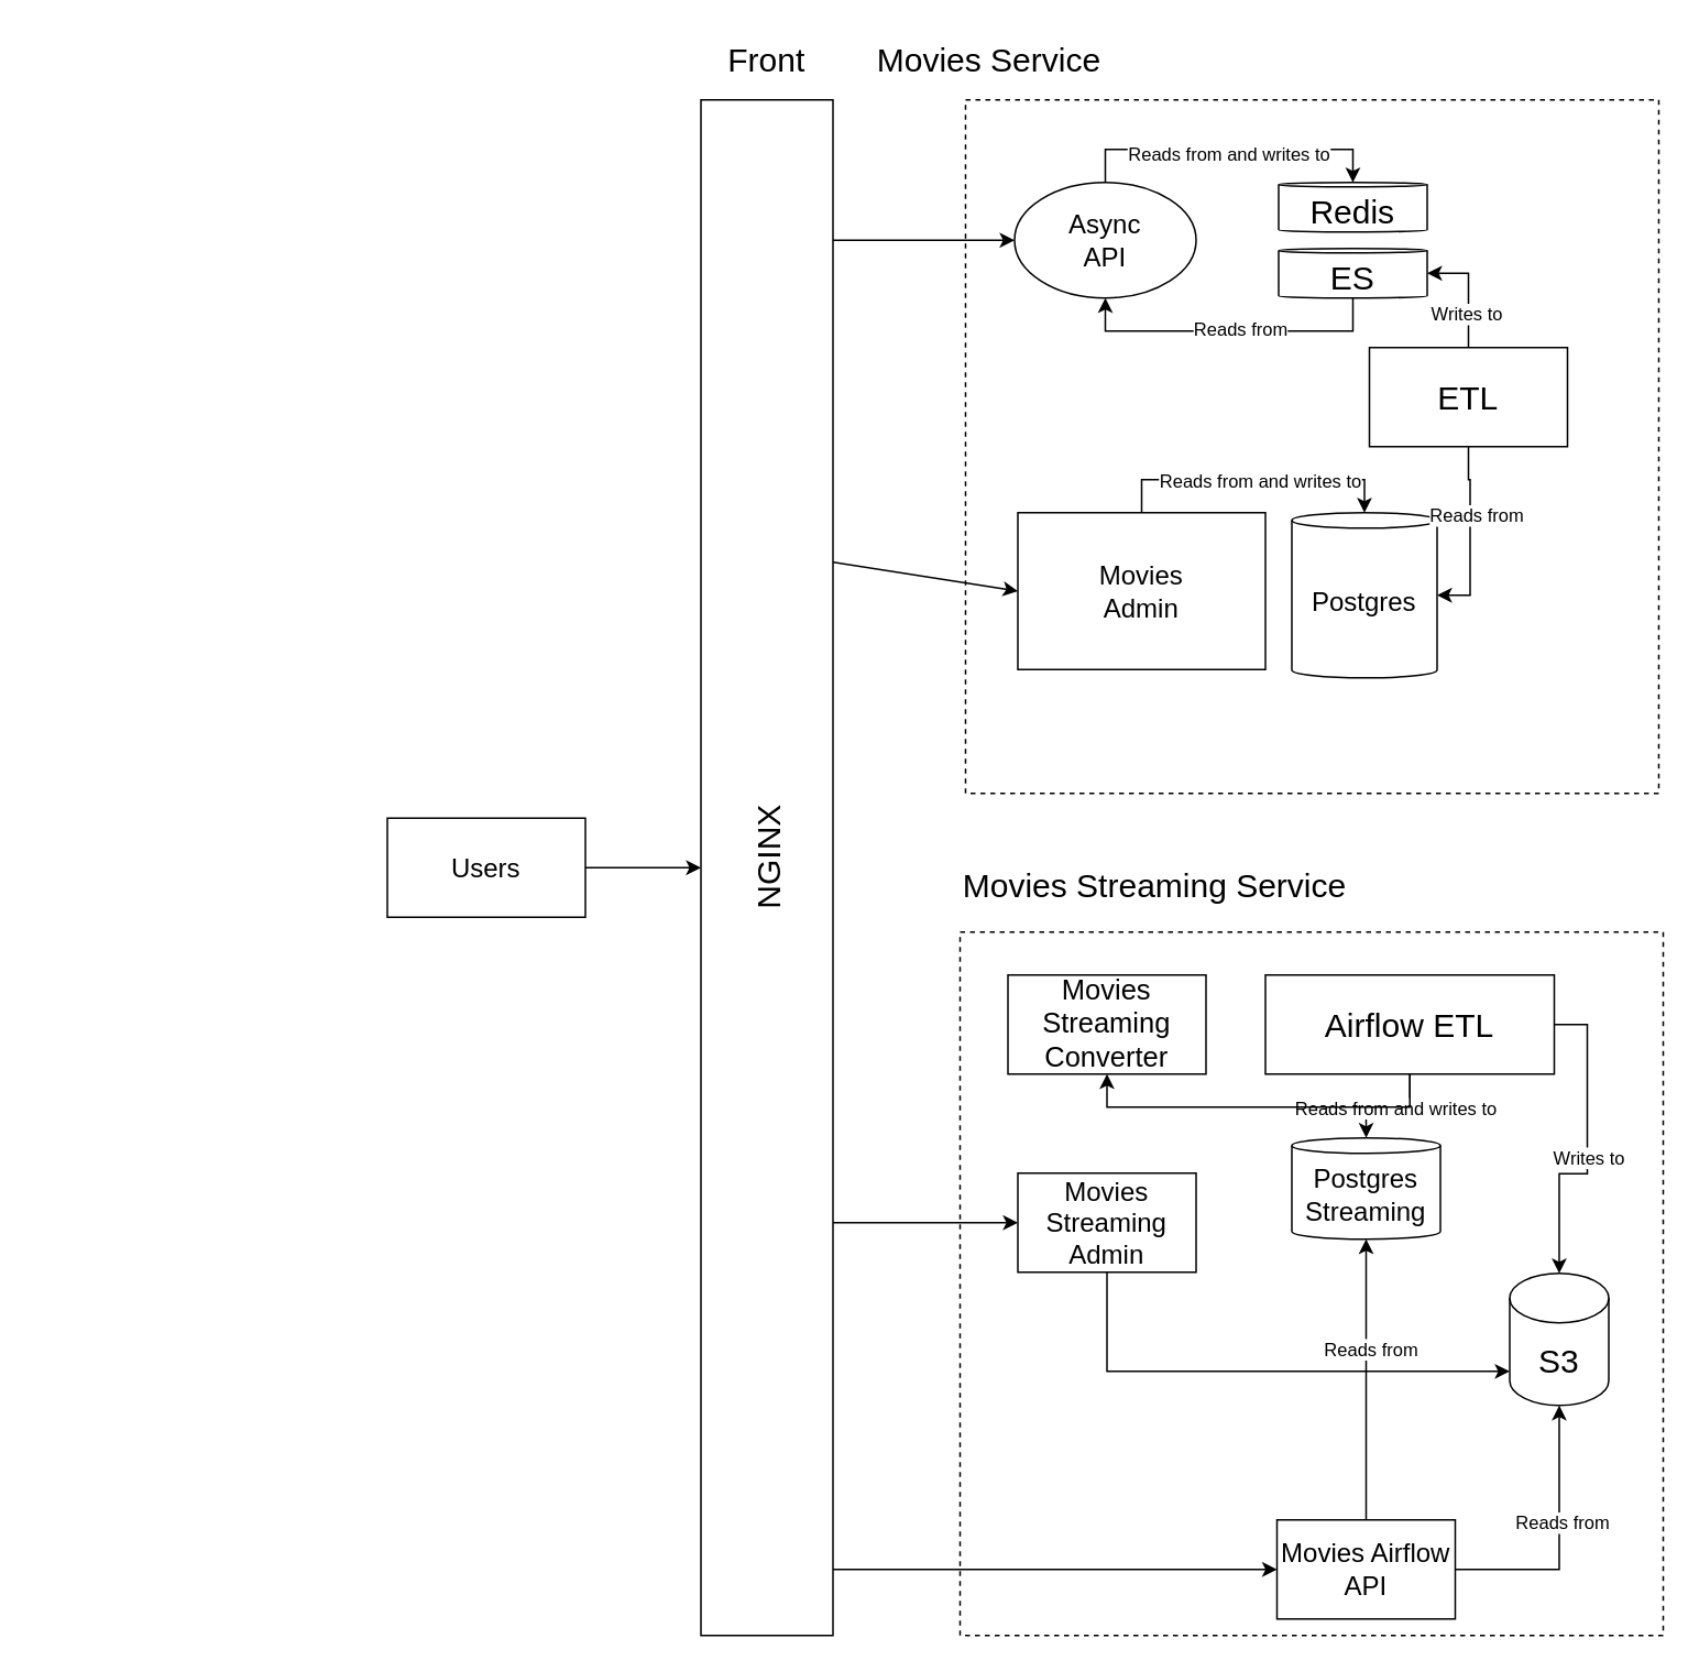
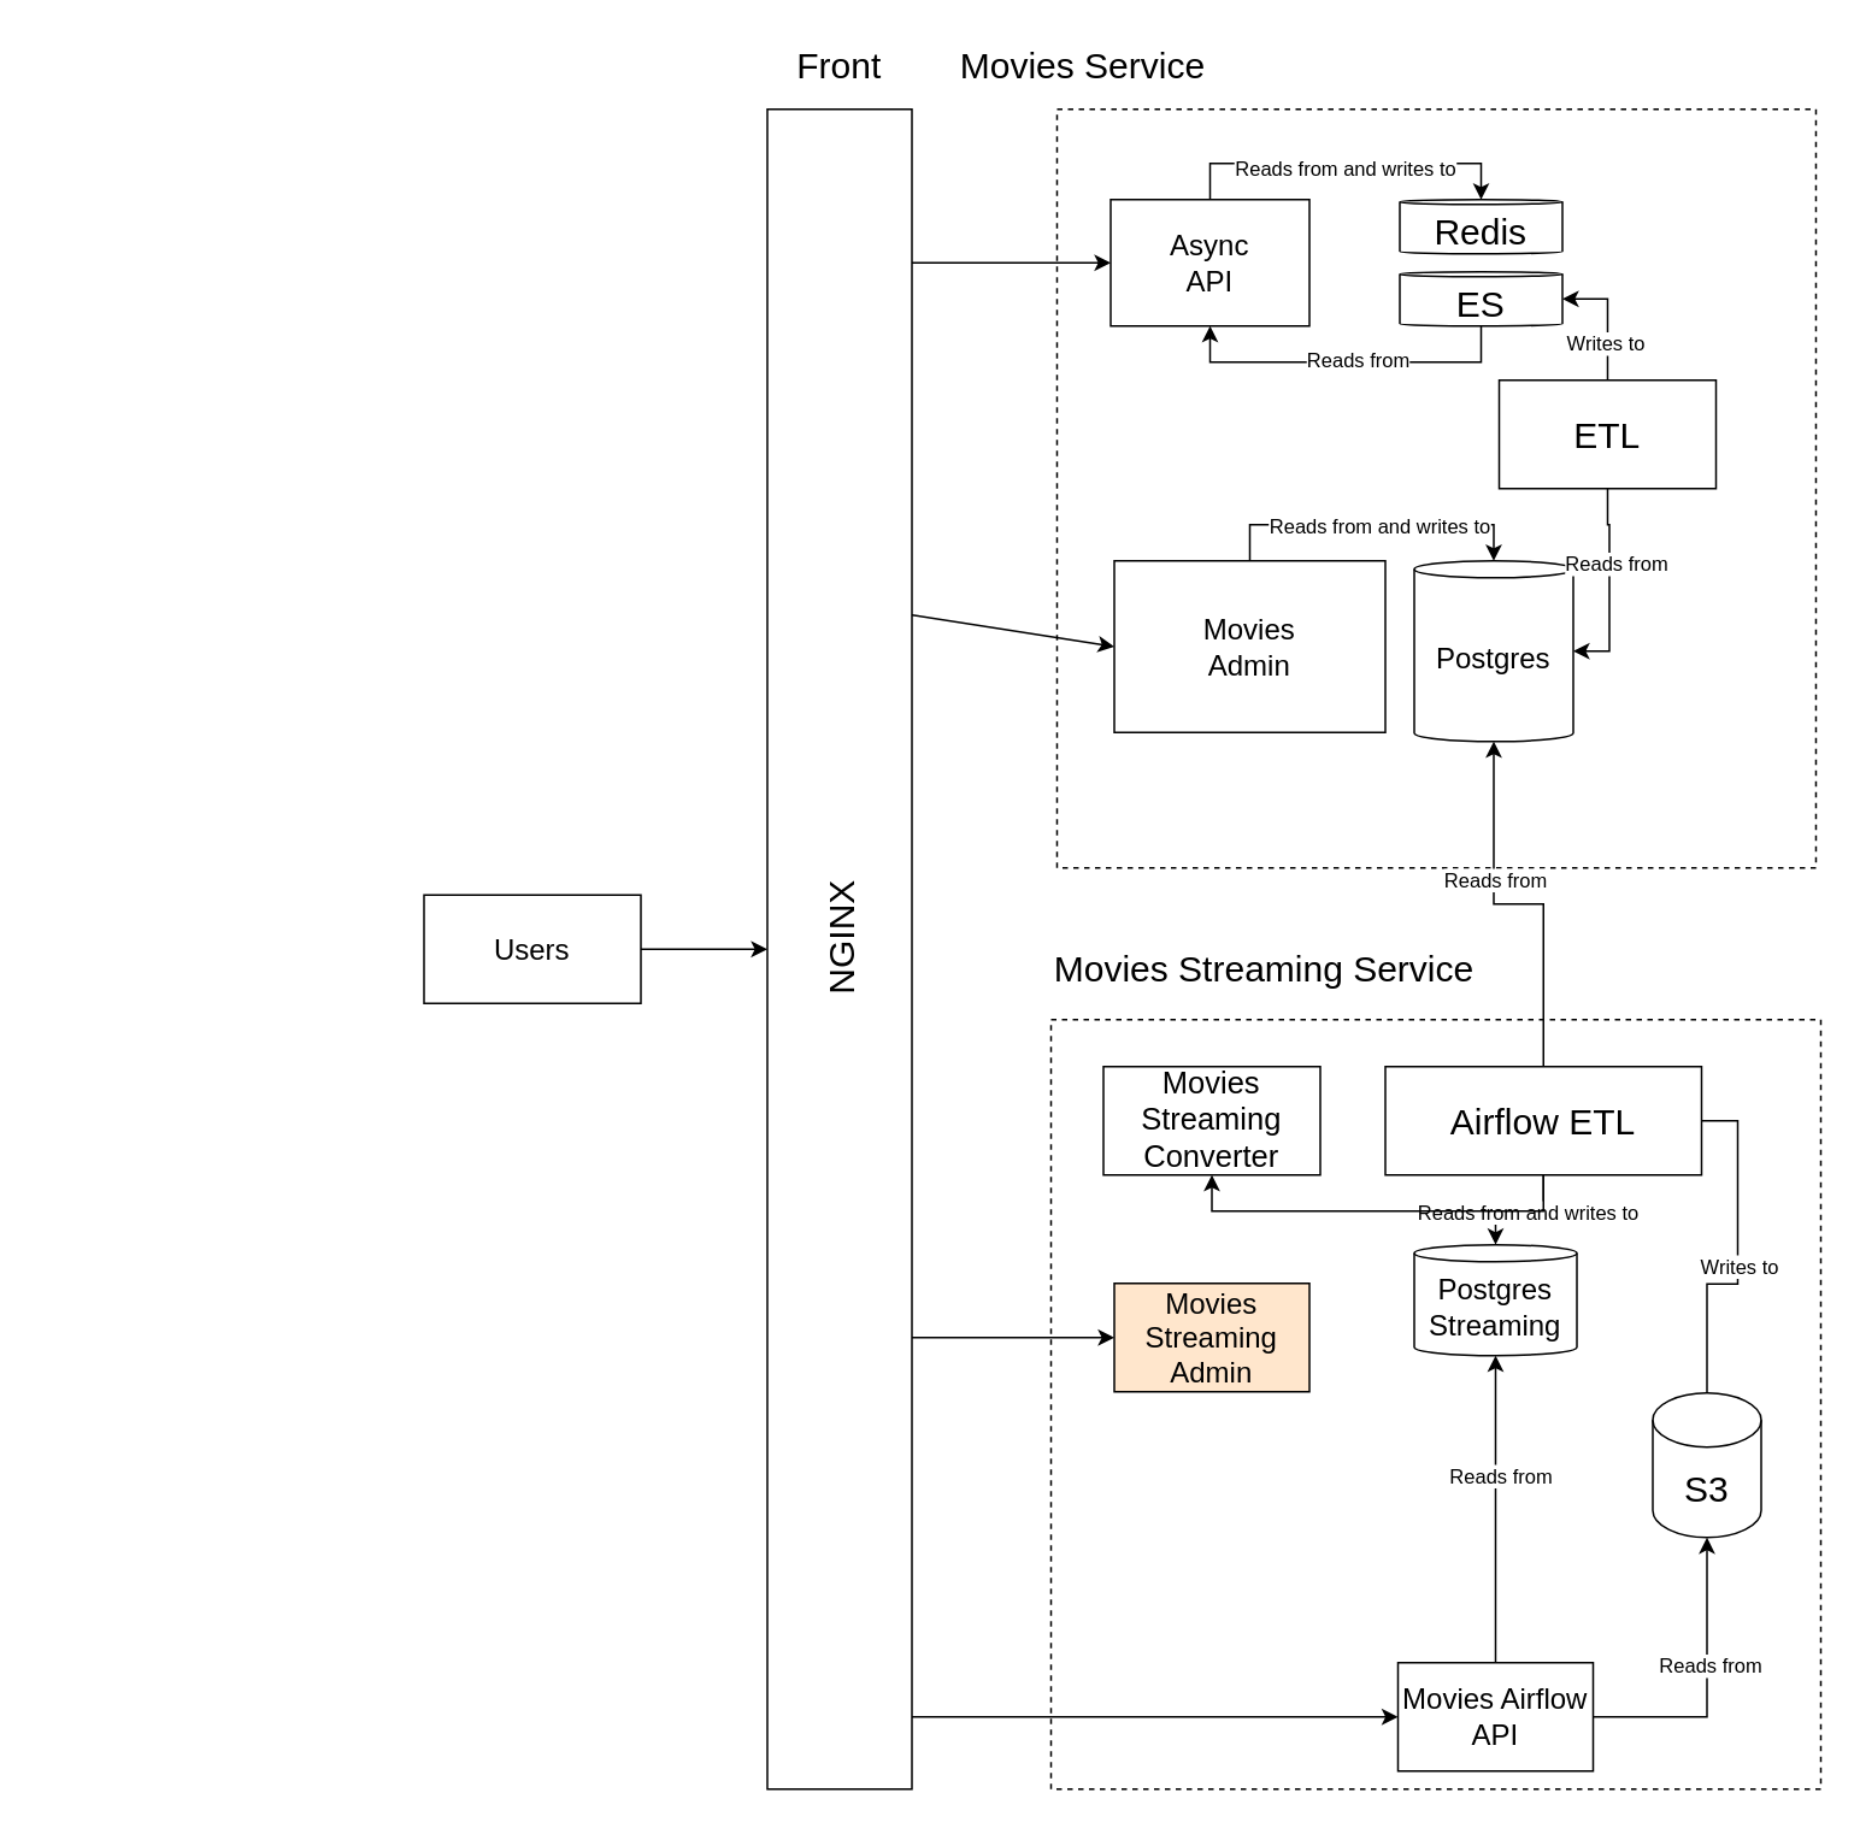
  <mxCell id="0" />
  <mxCell id="1" parent="0" />
  <mxCell id="2" value="" style="whiteSpace=wrap;html=1;aspect=fixed;fillColor=none;dashed=1;" vertex="1" parent="1"><mxGeometry x="584.32" y="60" width="420" height="420" as="geometry" /></mxCell>
  <mxCell id="3" value="" style="whiteSpace=wrap;html=1;aspect=fixed;dashed=1;fillColor=none;" vertex="1" parent="1"><mxGeometry x="581" y="564" width="426" height="426" as="geometry" /></mxCell>
  <mxCell id="4" value="&lt;font style=&quot;font-size: 20px&quot;&gt;Movies Streaming Service&lt;/font&gt;" style="text;html=1;strokeColor=none;fillColor=none;align=left;verticalAlign=middle;whiteSpace=wrap;rounded=0;" vertex="1" parent="1"><mxGeometry x="581" y="520" width="240" height="30" as="geometry" /></mxCell>
  <mxCell id="5" value="&lt;font style=&quot;font-size: 20px&quot;&gt;Movies Service&lt;/font&gt;" style="text;html=1;strokeColor=none;fillColor=none;align=left;verticalAlign=middle;whiteSpace=wrap;rounded=0;strokeWidth=7;" vertex="1" parent="1"><mxGeometry x="529" y="20" width="230" height="30" as="geometry" /></mxCell>
  <mxCell id="6" value="" style="rounded=0;whiteSpace=wrap;html=1;" vertex="1" parent="1"><mxGeometry x="424" y="60" width="80" height="930" as="geometry" /></mxCell>
  <mxCell id="7" value="&lt;font style=&quot;font-size: 20px&quot;&gt;NGINX&lt;/font&gt;" style="text;html=1;strokeColor=none;fillColor=none;align=center;verticalAlign=middle;whiteSpace=wrap;rounded=0;rotation=-90;" vertex="1" parent="1"><mxGeometry x="20.25" y="493.75" width="887.5" height="50" as="geometry" /></mxCell>
  <mxCell id="8" value="" style="edgeStyle=orthogonalEdgeStyle;rounded=0;orthogonalLoop=1;jettySize=auto;html=1;fontSize=16;" edge="1" parent="1" source="9" target="6"><mxGeometry relative="1" as="geometry" /></mxCell>
  <mxCell id="9" value="Users" style="rounded=0;whiteSpace=wrap;html=1;fontSize=16;strokeWidth=1;strokeColor=default;" vertex="1" parent="1"><mxGeometry x="234" y="495" width="120" height="60" as="geometry" /></mxCell>
  <mxCell id="10" style="edgeStyle=orthogonalEdgeStyle;rounded=0;orthogonalLoop=1;jettySize=auto;html=1;exitX=0.5;exitY=0;exitDx=0;exitDy=0;entryX=0.5;entryY=0;entryDx=0;entryDy=0;entryPerimeter=0;fontSize=20;" edge="1" parent="1" source="12" target="18"><mxGeometry relative="1" as="geometry" /></mxCell>
  <mxCell id="11" value="Reads from and writes to" style="edgeLabel;html=1;align=center;verticalAlign=middle;resizable=0;points=[];fontSize=11;" vertex="1" connectable="0" parent="10"><mxGeometry x="-0.167" relative="1" as="geometry"><mxPoint x="18" as="offset" /></mxGeometry></mxCell>
  <mxCell id="12" value="Movies&lt;br&gt;Admin" style="rounded=0;whiteSpace=wrap;html=1;fontSize=16;strokeColor=default;strokeWidth=1;" vertex="1" parent="1"><mxGeometry x="616" y="310" width="150" height="95" as="geometry" /></mxCell>
  <mxCell id="13" style="edgeStyle=orthogonalEdgeStyle;rounded=0;orthogonalLoop=1;jettySize=auto;html=1;exitX=0.5;exitY=0;exitDx=0;exitDy=0;entryX=0.5;entryY=0;entryDx=0;entryDy=0;entryPerimeter=0;fontSize=20;" edge="1" parent="1" source="15" target="22"><mxGeometry relative="1" as="geometry" /></mxCell>
  <mxCell id="14" value="&lt;div&gt;&lt;span style=&quot;font-size: 11px&quot;&gt;Reads from and &lt;/span&gt;&lt;span style=&quot;font-size: 11px&quot;&gt;writes to&lt;/span&gt;&lt;/div&gt;" style="edgeLabel;html=1;align=center;verticalAlign=middle;resizable=0;points=[];fontSize=20;" vertex="1" connectable="0" parent="13"><mxGeometry x="-0.167" y="2" relative="1" as="geometry"><mxPoint x="15" as="offset" /></mxGeometry></mxCell>
- <mxCell id="15" value="Async&lt;br&gt;API" style="ellipse;whiteSpace=wrap;html=1;fontSize=16;strokeColor=default;strokeWidth=1;" vertex="1" parent="1"><mxGeometry x="614" y="110" width="110" height="70" as="geometry" /></mxCell>
+ <mxCell id="15" value="Async&lt;br&gt;API" style="rounded=0;whiteSpace=wrap;html=1;fontSize=16;strokeColor=default;strokeWidth=1;" vertex="1" parent="1"><mxGeometry x="614" y="110" width="110" height="70" as="geometry" /></mxCell>
  <mxCell id="16" value="" style="endArrow=classic;html=1;rounded=0;fontSize=16;entryX=0;entryY=0.5;entryDx=0;entryDy=0;" edge="1" parent="1" target="12"><mxGeometry width="50" height="50" relative="1" as="geometry"><mxPoint x="504" y="340" as="sourcePoint" /><mxPoint x="994.32" y="650" as="targetPoint" /></mxGeometry></mxCell>
  <mxCell id="17" value="" style="endArrow=classic;html=1;rounded=0;fontSize=16;entryX=0;entryY=0.5;entryDx=0;entryDy=0;" edge="1" parent="1" target="15"><mxGeometry width="50" height="50" relative="1" as="geometry"><mxPoint x="504" y="145" as="sourcePoint" /><mxPoint x="602.32" y="149.59" as="targetPoint" /></mxGeometry></mxCell>
  <mxCell id="18" value="Postgres" style="shape=cylinder3;whiteSpace=wrap;html=1;boundedLbl=1;backgroundOutline=1;size=4.667;fontSize=16;strokeColor=default;strokeWidth=1;fillColor=default;" vertex="1" parent="1"><mxGeometry x="782" y="310" width="88" height="100" as="geometry" /></mxCell>
  <mxCell id="19" style="edgeStyle=orthogonalEdgeStyle;rounded=0;orthogonalLoop=1;jettySize=auto;html=1;exitX=0.5;exitY=1;exitDx=0;exitDy=0;exitPerimeter=0;entryX=0.5;entryY=1;entryDx=0;entryDy=0;fontSize=20;" edge="1" parent="1" source="21" target="15"><mxGeometry relative="1" as="geometry" /></mxCell>
  <mxCell id="20" value="Reads from" style="edgeLabel;html=1;align=center;verticalAlign=middle;resizable=0;points=[];fontSize=11;" vertex="1" connectable="0" parent="19"><mxGeometry x="0.168" y="-2" relative="1" as="geometry"><mxPoint x="22" as="offset" /></mxGeometry></mxCell>
  <mxCell id="21" value="ES" style="shape=cylinder3;whiteSpace=wrap;html=1;boundedLbl=1;backgroundOutline=1;size=1.333;fontSize=20;strokeColor=default;strokeWidth=1;fillColor=default;" vertex="1" parent="1"><mxGeometry x="774" y="150" width="90" height="30" as="geometry" /></mxCell>
  <mxCell id="22" value="&lt;font style=&quot;font-size: 20px&quot;&gt;Redis&lt;/font&gt;" style="shape=cylinder3;whiteSpace=wrap;html=1;boundedLbl=1;backgroundOutline=1;size=1.333;fontSize=20;strokeColor=default;strokeWidth=1;fillColor=default;" vertex="1" parent="1"><mxGeometry x="774" y="110" width="90" height="30" as="geometry" /></mxCell>
  <mxCell id="23" style="edgeStyle=orthogonalEdgeStyle;rounded=0;orthogonalLoop=1;jettySize=auto;html=1;exitX=0.5;exitY=0;exitDx=0;exitDy=0;entryX=1;entryY=0.5;entryDx=0;entryDy=0;entryPerimeter=0;fontSize=20;" edge="1" parent="1" source="27" target="21"><mxGeometry relative="1" as="geometry" /></mxCell>
  <mxCell id="24" value="Writes to" style="edgeLabel;html=1;align=center;verticalAlign=middle;resizable=0;points=[];fontSize=11;" vertex="1" connectable="0" parent="23"><mxGeometry x="-0.391" y="2" relative="1" as="geometry"><mxPoint as="offset" /></mxGeometry></mxCell>
  <mxCell id="25" style="edgeStyle=orthogonalEdgeStyle;rounded=0;orthogonalLoop=1;jettySize=auto;html=1;exitX=0.5;exitY=1;exitDx=0;exitDy=0;entryX=1;entryY=0.5;entryDx=0;entryDy=0;entryPerimeter=0;fontSize=11;" edge="1" parent="1" source="27" target="18"><mxGeometry relative="1" as="geometry" /></mxCell>
  <mxCell id="26" value="Reads from" style="edgeLabel;html=1;align=center;verticalAlign=middle;resizable=0;points=[];fontSize=11;" vertex="1" connectable="0" parent="25"><mxGeometry x="-0.24" y="3" relative="1" as="geometry"><mxPoint as="offset" /></mxGeometry></mxCell>
  <mxCell id="27" value="ETL" style="rounded=0;whiteSpace=wrap;html=1;fontSize=20;strokeColor=default;strokeWidth=1;fillColor=default;" vertex="1" parent="1"><mxGeometry x="829" y="210" width="120" height="60" as="geometry" /></mxCell>
- <mxCell id="28" style="edgeStyle=orthogonalEdgeStyle;rounded=0;orthogonalLoop=1;jettySize=auto;html=1;exitX=0.5;exitY=1;exitDx=0;exitDy=0;entryX=0;entryY=0.742;entryDx=0;entryDy=0;entryPerimeter=0;fontSize=11;" edge="1" parent="1" source="29" target="46"><mxGeometry relative="1" as="geometry"><Array as="points"><mxPoint x="670" y="830" /></Array></mxGeometry></mxCell>
- <mxCell id="29" value="Movies Streaming&lt;br&gt;Admin" style="rounded=0;whiteSpace=wrap;html=1;fontSize=16;strokeColor=default;strokeWidth=1;" vertex="1" parent="1"><mxGeometry x="616" y="710" width="108" height="60" as="geometry" /></mxCell>
+ <mxCell id="29" value="Movies Streaming&lt;br&gt;Admin" style="rounded=0;whiteSpace=wrap;html=1;fontSize=16;strokeColor=default;strokeWidth=1;fillColor=#ffe6cc;" vertex="1" parent="1"><mxGeometry x="616" y="710" width="108" height="60" as="geometry" /></mxCell>
  <mxCell id="30" value="" style="endArrow=classic;html=1;rounded=0;fontSize=16;entryX=0;entryY=0.5;entryDx=0;entryDy=0;" edge="1" parent="1" target="29"><mxGeometry width="50" height="50" relative="1" as="geometry"><mxPoint x="504" y="740" as="sourcePoint" /><mxPoint x="994.32" y="1050" as="targetPoint" /></mxGeometry></mxCell>
  <mxCell id="31" value="Postgres Streaming" style="shape=cylinder3;whiteSpace=wrap;html=1;boundedLbl=1;backgroundOutline=1;size=4.667;fontSize=16;strokeColor=default;strokeWidth=1;fillColor=default;" vertex="1" parent="1"><mxGeometry x="782" y="688.64" width="90" height="61.36" as="geometry" /></mxCell>
- <mxCell id="32" style="edgeStyle=orthogonalEdgeStyle;rounded=0;orthogonalLoop=1;jettySize=auto;html=1;exitX=1;exitY=0.5;exitDx=0;exitDy=0;fontSize=20;" edge="1" parent="1" source="39" target="46"><mxGeometry relative="1" as="geometry" /></mxCell>
+ <mxCell id="32" style="edgeStyle=orthogonalEdgeStyle;rounded=0;orthogonalLoop=1;jettySize=auto;html=1;exitX=1;exitY=0.5;exitDx=0;exitDy=0;fontSize=20;endArrow=none;" edge="1" parent="1" source="39" target="46"><mxGeometry relative="1" as="geometry" /></mxCell>
  <mxCell id="33" value="Writes to" style="edgeLabel;html=1;align=center;verticalAlign=middle;resizable=0;points=[];fontSize=11;" vertex="1" connectable="0" parent="32"><mxGeometry x="0.064" relative="1" as="geometry"><mxPoint as="offset" /></mxGeometry></mxCell>
  <mxCell id="34" style="edgeStyle=orthogonalEdgeStyle;rounded=0;orthogonalLoop=1;jettySize=auto;html=1;exitX=0.5;exitY=1;exitDx=0;exitDy=0;entryX=0.5;entryY=0;entryDx=0;entryDy=0;entryPerimeter=0;fontSize=20;" edge="1" parent="1" source="39" target="31"><mxGeometry relative="1" as="geometry" /></mxCell>
  <mxCell id="35" value="Reads from and writes to" style="edgeLabel;html=1;align=center;verticalAlign=middle;resizable=0;points=[];fontSize=11;" vertex="1" connectable="0" parent="34"><mxGeometry x="-0.108" relative="1" as="geometry"><mxPoint as="offset" /></mxGeometry></mxCell>
+ <mxCell id="36" style="edgeStyle=orthogonalEdgeStyle;rounded=0;orthogonalLoop=1;jettySize=auto;html=1;exitX=0.5;exitY=0;exitDx=0;exitDy=0;entryX=0.5;entryY=1;entryDx=0;entryDy=0;entryPerimeter=0;fontSize=11;" edge="1" parent="1" source="39" target="18"><mxGeometry relative="1" as="geometry" /></mxCell>
+ <mxCell id="37" value="Reads from" style="edgeLabel;html=1;align=center;verticalAlign=middle;resizable=0;points=[];fontSize=11;" vertex="1" connectable="0" parent="36"><mxGeometry x="0.264" relative="1" as="geometry"><mxPoint as="offset" /></mxGeometry></mxCell>
  <mxCell id="38" style="edgeStyle=orthogonalEdgeStyle;rounded=0;orthogonalLoop=1;jettySize=auto;html=1;exitX=0.5;exitY=1;exitDx=0;exitDy=0;entryX=0.5;entryY=1;entryDx=0;entryDy=0;fontSize=17;" edge="1" parent="1" source="39" target="48"><mxGeometry relative="1" as="geometry" /></mxCell>
  <mxCell id="39" value="Airflow ETL" style="rounded=0;whiteSpace=wrap;html=1;fontSize=20;strokeColor=default;strokeWidth=1;fillColor=default;" vertex="1" parent="1"><mxGeometry x="766" y="590" width="175" height="60" as="geometry" /></mxCell>
  <mxCell id="40" style="edgeStyle=orthogonalEdgeStyle;rounded=0;orthogonalLoop=1;jettySize=auto;html=1;exitX=0.5;exitY=0;exitDx=0;exitDy=0;entryX=0.5;entryY=1;entryDx=0;entryDy=0;entryPerimeter=0;fontSize=11;" edge="1" parent="1" source="44" target="31"><mxGeometry relative="1" as="geometry" /></mxCell>
  <mxCell id="41" value="Reads from" style="edgeLabel;html=1;align=center;verticalAlign=middle;resizable=0;points=[];fontSize=11;" vertex="1" connectable="0" parent="40"><mxGeometry x="0.227" y="-2" relative="1" as="geometry"><mxPoint as="offset" /></mxGeometry></mxCell>
  <mxCell id="42" style="edgeStyle=orthogonalEdgeStyle;rounded=0;orthogonalLoop=1;jettySize=auto;html=1;exitX=1;exitY=0.5;exitDx=0;exitDy=0;entryX=0.5;entryY=1;entryDx=0;entryDy=0;entryPerimeter=0;fontSize=11;" edge="1" parent="1" source="44" target="46"><mxGeometry relative="1" as="geometry" /></mxCell>
  <mxCell id="43" value="Reads from" style="edgeLabel;html=1;align=center;verticalAlign=middle;resizable=0;points=[];fontSize=11;" vertex="1" connectable="0" parent="42"><mxGeometry x="0.134" y="-1" relative="1" as="geometry"><mxPoint as="offset" /></mxGeometry></mxCell>
  <mxCell id="44" value="Movies Airflow&lt;br&gt;API" style="rounded=0;whiteSpace=wrap;html=1;fontSize=16;strokeColor=default;strokeWidth=1;" vertex="1" parent="1"><mxGeometry x="773" y="920" width="108" height="60" as="geometry" /></mxCell>
  <mxCell id="45" value="" style="endArrow=classic;html=1;rounded=0;fontSize=16;entryX=0;entryY=0.5;entryDx=0;entryDy=0;" edge="1" parent="1" target="44"><mxGeometry width="50" height="50" relative="1" as="geometry"><mxPoint x="504" y="950" as="sourcePoint" /><mxPoint x="994.32" y="1260" as="targetPoint" /></mxGeometry></mxCell>
  <mxCell id="46" value="S3" style="shape=cylinder3;whiteSpace=wrap;html=1;boundedLbl=1;backgroundOutline=1;size=15;fontSize=20;strokeColor=default;strokeWidth=1;fillColor=default;" vertex="1" parent="1"><mxGeometry x="914" y="770.68" width="60" height="80" as="geometry" /></mxCell>
  <mxCell id="47" value="&lt;font style=&quot;font-size: 20px&quot;&gt;Front&lt;/font&gt;" style="text;html=1;strokeColor=none;fillColor=none;align=center;verticalAlign=middle;whiteSpace=wrap;rounded=0;strokeWidth=7;" vertex="1" parent="1"><mxGeometry x="424" y="20" width="80" height="30" as="geometry" /></mxCell>
  <mxCell id="48" value="&lt;font style=&quot;font-size: 17px&quot;&gt;Movies Streaming Converter&lt;/font&gt;" style="rounded=0;whiteSpace=wrap;html=1;fontSize=11;strokeColor=default;strokeWidth=1;fillColor=default;" vertex="1" parent="1"><mxGeometry x="610" y="590" width="120" height="60" as="geometry" /></mxCell>
